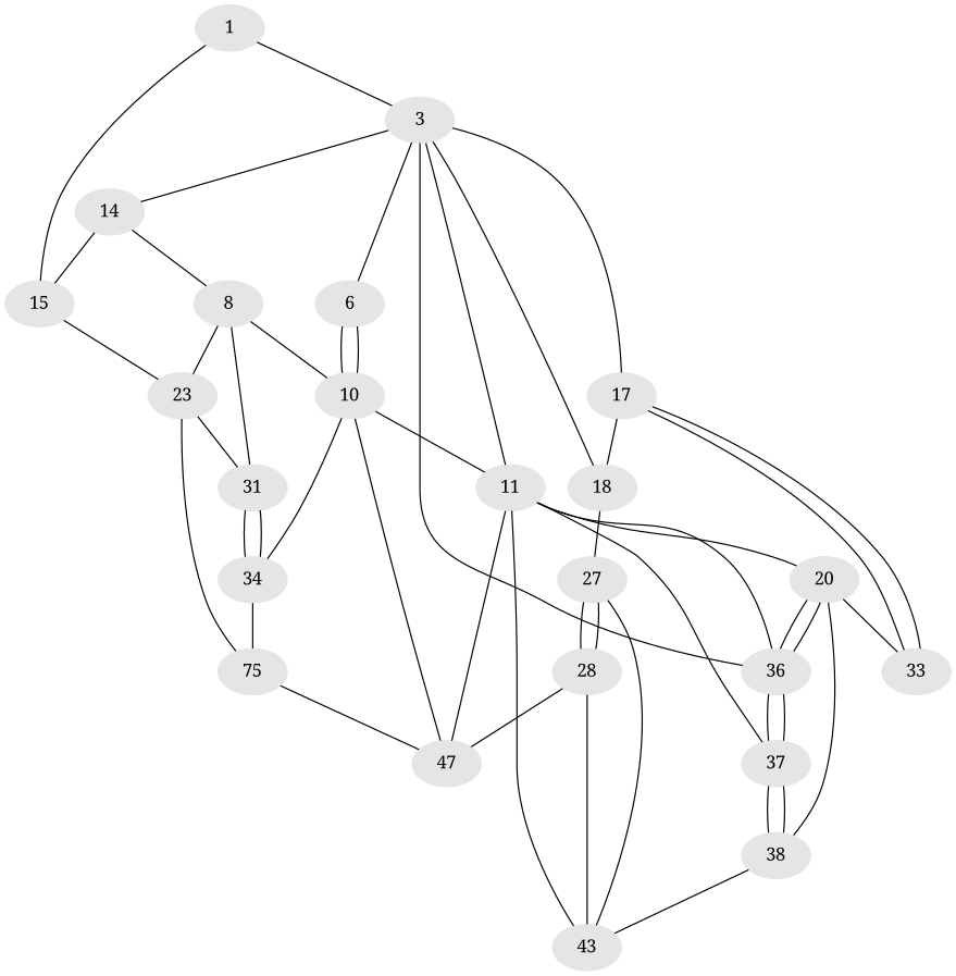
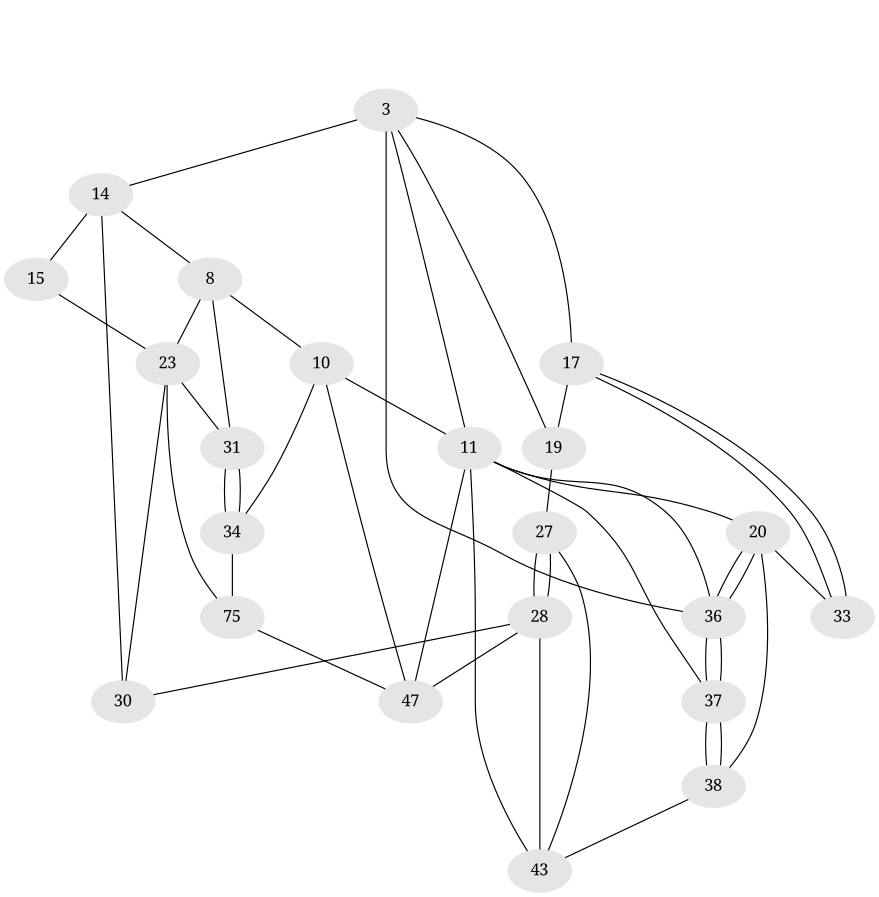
  graph {
    fontname="Noto Serif"
    node [color=gray90 fontname="Noto Serif" style=filled]
    edge [fontname="Noto Serif"]
-   1 [super="+2+7"]
    3 [super="+13+4"]
    15 [super="+22"]
-   6
    11 [super="+19+40"]
    14 [super="+25"]
    17
-   18 [super="+26"]
+   18 [super="+26" label=19]
    36
    8 [super="+9"]
    10 [super="+35"]
    23 [super="+24+41"]
    31
    20 [super="+21"]
    47 [super="+48"]
    37
    43 [super="+49+44"]
+   30
    33
    27 [super="+42"]
    38
    34
    n23 [label=75]
    28 [super="+29+46"]
-   1 -- 3
-   1 -- 15
-   3 -- 6
    3 -- 11
    3 -- 14
    3 -- 17
    3 -- 18
    3 -- 36
    15 -- 23
-   6 -- 10
-   6 -- 10
    11 -- 36
    11 -- 20
    11 -- 47
    11 -- 37
    11 -- 43 [weight=2]
    14 -- 15 [weight=2]
    14 -- 8
+   14 -- 30
    17 -- 18
    17 -- 33
    17 -- 33
    18 -- 27
    36 -- 37
    36 -- 37
    8 -- 10
    8 -- 23
    8 -- 31
    10 -- 11 [weight=2]
    10 -- 47
    10 -- 34
    23 -- 31
+   23 -- 30
    23 -- n23
    31 -- 34
    31 -- 34
    20 -- 36
    20 -- 36
    20 -- 33
    20 -- 38
    37 -- 38
    37 -- 38
    27 -- 43
    27 -- 28
    27 -- 28
    38 -- 43
    34 -- n23
    n23 -- 47
    28 -- 47 [weight=2]
    28 -- 43
+   28 -- 30
  }
